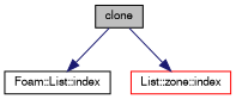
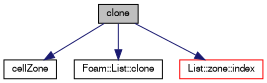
  digraph {
    rankdir=TB
    node [color=black fontname=FreeSans fontsize=10 shape=record]
    edge [color=midnightblue fontname=FreeSans fontsize=10 labelfontname=FreeSans labelfontsize=10 style=solid]
    n1 [fillcolor=grey75 fontcolor=black height=0.2 label=clone style=filled width=0.4]
-   n3 [height=0.2 label="Foam::List::index" width=0.4]
+   n2 [height=0.2 label=cellZone width=0.4]
+   n3 [height=0.2 label="Foam::List::clone" width=0.4]
    n4 [color=red height=0.2 label="List::zone::index" width=0.4]
+   n1 -> n2
    n1 -> n3
    n1 -> n4
  }
